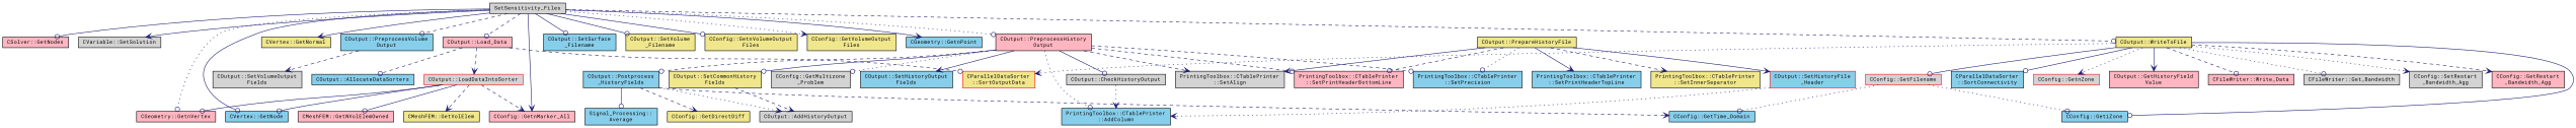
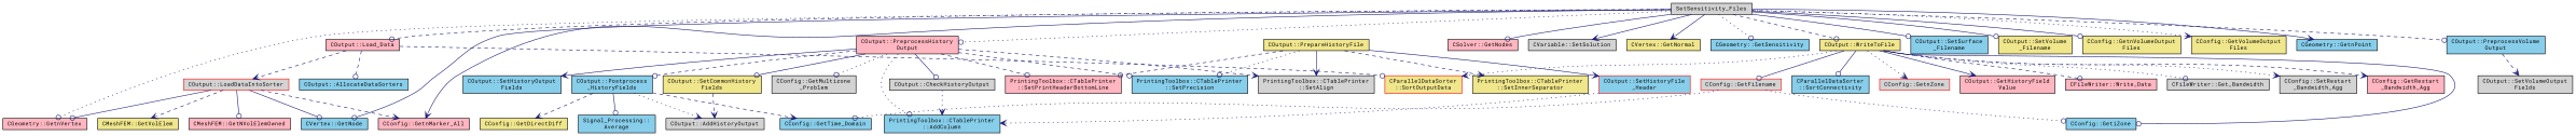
  digraph {
    fontname="Roboto Mono"
    rankdir=TB
    node [color=black fillcolor=skyblue fontname="Roboto Mono" fontsize=10 shape=record style=filled]
    edge [arrowhead=odot color=midnightblue fontname="Roboto Mono" fontsize=10 labelfontname=Helvetica labelfontsize=10 style=solid]
    n1 [fillcolor=lightgrey fontcolor=black height=0.2 label=SetSensitivity_Files width=0.4]
    n2 [height=0.2 label="CGeometry::GetnPoint" width=0.4]
    n3 [fillcolor=lightpink height=0.2 label="CConfig::GetnMarker_All" width=0.4]
    n4 [fillcolor=lightpink height=0.2 label="CSolver::GetNodes" width=0.4]
    n5 [fillcolor=lightgrey height=0.2 label="CVariable::SetSolution" width=0.4]
    n6 [fillcolor=lightpink height=0.2 label="CGeometry::GetnVertex" width=0.4]
    n7 [height=0.2 label="CVertex::GetNode" width=0.4]
    n8 [fillcolor=khaki height=0.2 label="CVertex::GetNormal" width=0.4]
+   n9 [height=0.2 label="CGeometry::GetSensitivity" width=0.4]
    n10 [height=0.2 label="COutput::PreprocessVolume\lOutput" width=0.4]
    n11 [fillcolor=lightpink height=0.2 label="COutput::PreprocessHistory\lOutput" width=0.4]
    n12 [fillcolor=lightpink height=0.2 label="COutput::Load_Data" width=0.4]
    n13 [height=0.2 label="COutput::SetSurface\l_Filename" width=0.4]
    n14 [fillcolor=khaki height=0.2 label="COutput::SetVolume\l_Filename" width=0.4]
    n15 [fillcolor=khaki height=0.2 label="CConfig::GetnVolumeOutput\lFiles" width=0.4]
    n16 [fillcolor=khaki height=0.2 label="CConfig::GetVolumeOutput\lFiles" width=0.4]
    n17 [fillcolor=khaki height=0.2 label="COutput::WriteToFile" width=0.4]
    n18 [fillcolor=lightgrey height=0.2 label="COutput::SetVolumeOutput\lFields" width=0.4]
    n19 [fillcolor=khaki height=0.2 label="COutput::SetCommonHistory\lFields" width=0.4]
    n20 [height=0.2 label="COutput::SetHistoryOutput\lFields" width=0.4]
    n21 [height=0.2 label="COutput::Postprocess\l_HistoryFields" width=0.4]
    n22 [height=0.2 label="PrintingToolbox::CTablePrinter\l::AddColumn" width=0.4]
    n23 [fillcolor=lightgrey height=0.2 label="PrintingToolbox::CTablePrinter\l::SetAlign" width=0.4]
    n24 [fillcolor=lightgrey height=0.2 label="COutput::CheckHistoryOutput" width=0.4]
    n25 [fillcolor=lightpink height=0.2 label="PrintingToolbox::CTablePrinter\l::SetPrintHeaderBottomLine" width=0.4]
    n26 [fillcolor=lightgrey height=0.2 label="CConfig::GetMultizone\l_Problem" width=0.4]
    n27 [height=0.2 label="PrintingToolbox::CTablePrinter\l::SetPrecision" width=0.4]
    n28 [height=0.2 label="COutput::AllocateDataSorters" width=0.4]
    n29 [color=red fillcolor=lightgrey height=0.2 label="COutput::LoadDataIntoSorter" width=0.4]
    n30 [color=red fillcolor=khaki height=0.2 label="CParallelDataSorter\l::SortOutputData" width=0.4]
    n31 [color=red fillcolor=lightgrey height=0.2 label="CConfig::GetFilename" width=0.4]
    n32 [height=0.2 label="CConfig::GetiZone" width=0.4]
    n33 [height=0.2 label="CParallelDataSorter\l::SortConnectivity" width=0.4]
    n34 [color=red fillcolor=lightgrey height=0.2 label="CConfig::GetnZone" width=0.4]
    n35 [fillcolor=lightpink height=0.2 label="COutput::GetHistoryField\lValue" width=0.4]
    n36 [fillcolor=lightpink height=0.2 label="CFileWriter::Write_Data" width=0.4]
    n37 [fillcolor=lightgrey height=0.2 label="CFileWriter::Get_Bandwidth" width=0.4]
    n38 [fillcolor=lightgrey height=0.2 label="CConfig::SetRestart\l_Bandwidth_Agg" width=0.4]
    n39 [fillcolor=lightpink height=0.2 label="CConfig::GetRestart\l_Bandwidth_Agg" width=0.4]
    n40 [fillcolor=lightgrey height=0.2 label="COutput::AddHistoryOutput" width=0.4]
    n41 [height=0.2 label="Signal_Processing::\lAverage" width=0.4]
    n42 [height=0.2 label="CConfig::GetTime_Domain" width=0.4]
    n43 [fillcolor=khaki height=0.2 label="CConfig::GetDirectDiff" width=0.4]
    n44 [fillcolor=khaki height=0.2 label="COutput::PrepareHistoryFile" width=0.4]
    n45 [fillcolor=khaki height=0.2 label="PrintingToolbox::CTablePrinter\l::SetInnerSeparator" width=0.4]
-   n46 [height=0.2 label="PrintingToolbox::CTablePrinter\l::SetPrintHeaderTopLine" width=0.4]
    n47 [color=red height=0.2 label="COutput::SetHistoryFile\l_Header" width=0.4]
    n48 [fillcolor=lightpink height=0.2 label="CMeshFEM::GetNVolElemOwned" width=0.4]
    n49 [fillcolor=khaki height=0.2 label="CMeshFEM::GetVolElem" width=0.4]
    n1 -> n2 [arrowhead=vee]
    n1 -> n3 [arrowhead=vee]
    n1 -> n4
    n1 -> n5 [arrowhead=vee]
    n1 -> n6 [style=dotted]
    n1 -> n7
    n1 -> n8 [arrowhead=vee]
+   n1 -> n9 [style=dotted]
    n1 -> n10 [style=dashed]
    n1 -> n11 [style=dotted]
    n1 -> n12 [style=dashed]
    n1 -> n13
    n1 -> n14
    n1 -> n15
    n1 -> n16 [arrowhead=vee style=dotted]
    n1 -> n17 [style=dashed]
    n10 -> n18 [arrowhead=vee style=dashed]
    n11 -> n19
    n11 -> n20 [arrowhead=vee]
    n11 -> n21 [style=dashed]
    n11 -> n22 [style=dotted]
    n11 -> n23 [arrowhead=vee style=dashed]
    n11 -> n24
    n11 -> n25 [style=dashed]
    n11 -> n26 [style=dotted]
    n11 -> n27 [style=dashed]
    n12 -> n28 [style=dashed]
    n12 -> n29 [arrowhead=vee style=dashed]
    n12 -> n30 [style=dashed]
    n17 -> n30 [arrowhead=vee style=dotted]
    n17 -> n31
    n17 -> n32
    n17 -> n33
    n17 -> n34 [arrowhead=vee style=dotted]
    n17 -> n35 [arrowhead=vee]
    n17 -> n36 [style=dashed]
    n17 -> n37 [style=dotted]
    n17 -> n38 [arrowhead=vee style=dotted]
    n17 -> n39 [arrowhead=vee style=dashed]
    n19 -> n40 [arrowhead=vee style=dashed]
    n21 -> n40 [arrowhead=vee style=dotted]
    n21 -> n41
    n21 -> n42 [arrowhead=vee style=dashed]
    n21 -> n43 [arrowhead=vee style=dashed]
    n24 -> n22 [arrowhead=vee style=dotted]
    n29 -> n3 [arrowhead=vee style=dashed]
    n29 -> n6
    n29 -> n7
    n29 -> n48
    n29 -> n49 [arrowhead=vee style=dashed]
    n31 -> n32 [style=dotted]
    n31 -> n42 [style=dotted]
    n44 -> n23 [arrowhead=vee]
    n44 -> n25 [style=dashed]
    n44 -> n27 [style=dotted]
    n44 -> n45 [arrowhead=vee style=dashed]
-   n44 -> n46 [arrowhead=vee]
    n44 -> n47 [arrowhead=vee]
    n47 -> n22 [arrowhead=vee style=dotted]
  }
